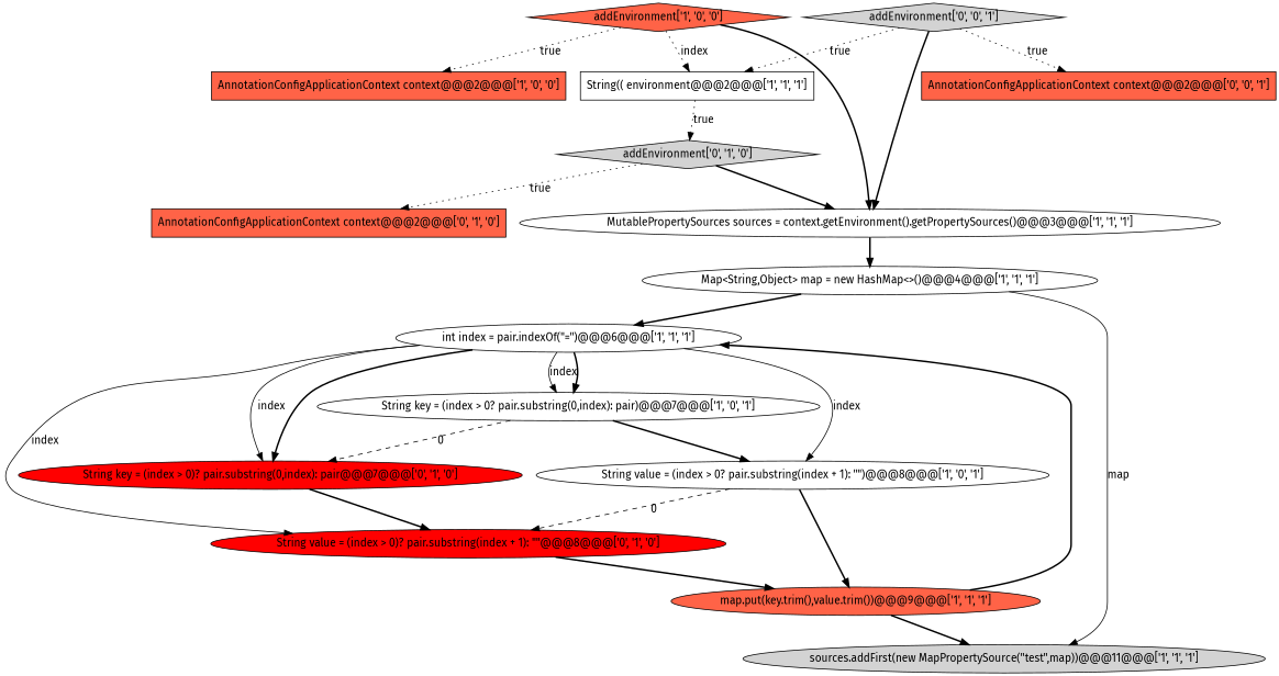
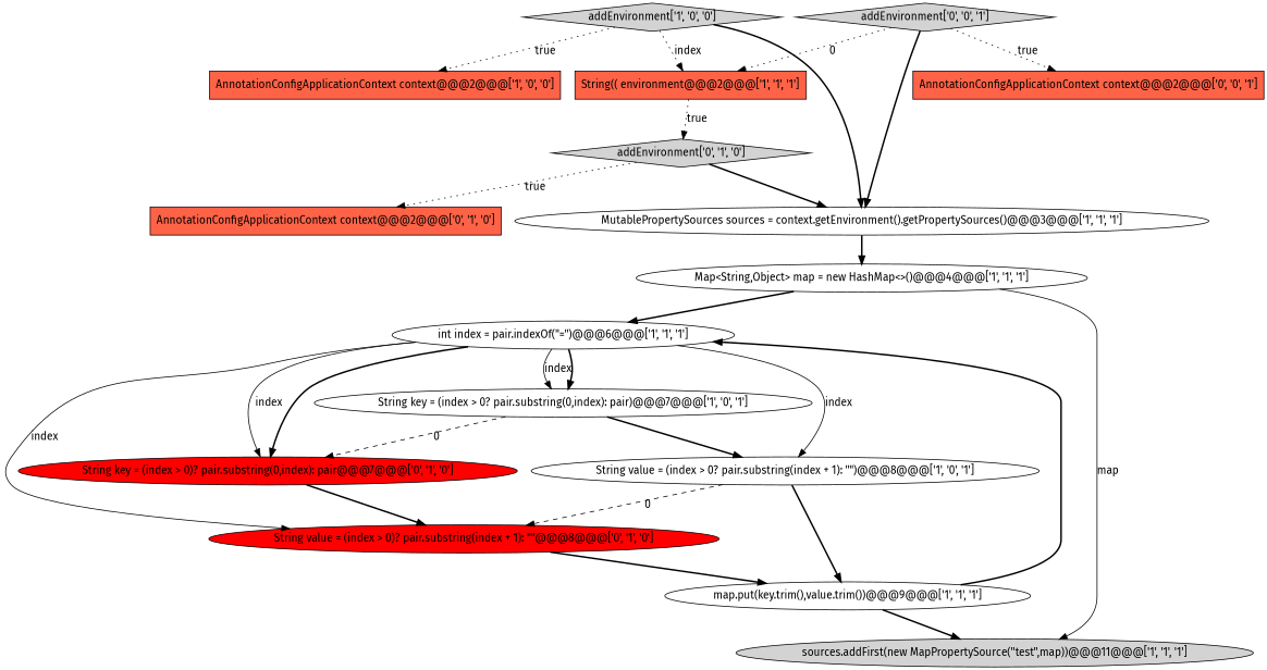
  digraph {
    fontname="Fira Sans"
    node [fillcolor=white fontname="Fira Sans" shape=ellipse style=filled]
    edge [fontname="Fira Sans" style=bold]
    n1 [fillcolor=tomato label="AnnotationConfigApplicationContext context@@@2@@@['1', '0', '0']" shape=box]
    n2 [label="String key = (index > 0? pair.substring(0,index): pair)@@@7@@@['1', '0', '1']"]
    n3 [fillcolor=red label="String key = (index > 0)? pair.substring(0,index): pair@@@7@@@['0', '1', '0']"]
    n4 [label="String value = (index > 0? pair.substring(index + 1): \"\")@@@8@@@['1', '0', '1']"]
    n5 [fillcolor=red label="String value = (index > 0)? pair.substring(index + 1): \"\"@@@8@@@['0', '1', '0']"]
-   n6 [fillcolor=tomato label="map.put(key.trim(),value.trim())@@@9@@@['1', '1', '1']"]
+   n6 [label="map.put(key.trim(),value.trim())@@@9@@@['1', '1', '1']"]
    n7 [fillcolor=tomato label="AnnotationConfigApplicationContext context@@@2@@@['0', '1', '0']" shape=box]
    n8 [fillcolor=lightgray label="addEnvironment['0', '0', '1']" shape=diamond]
    n9 [label="MutablePropertySources sources = context.getEnvironment().getPropertySources()@@@3@@@['1', '1', '1']"]
-   n10 [label="String(( environment@@@2@@@['1', '1', '1']" shape=box]
+   n10 [fillcolor=tomato label="String(( environment@@@2@@@['1', '1', '1']" shape=box]
    n11 [fillcolor=tomato label="AnnotationConfigApplicationContext context@@@2@@@['0', '0', '1']" shape=box]
    n12 [label="Map<String,Object> map = new HashMap<>()@@@4@@@['1', '1', '1']"]
    n13 [fillcolor=lightgray label="addEnvironment['0', '1', '0']" shape=diamond]
    n14 [label="int index = pair.indexOf(\"=\")@@@6@@@['1', '1', '1']"]
    n15 [fillcolor=lightgray label="sources.addFirst(new MapPropertySource(\"test\",map))@@@11@@@['1', '1', '1']"]
-   n16 [fillcolor=tomato label="addEnvironment['1', '0', '0']" shape=diamond]
+   n16 [fillcolor=lightgray label="addEnvironment['1', '0', '0']" shape=diamond]
    n2 -> n3 [label=0 style=dashed]
    n2 -> n4
    n3 -> n5
    n4 -> n5 [label=0 style=dashed]
    n4 -> n6
    n5 -> n6
    n6 -> n14
    n6 -> n15
    n8 -> n9
-   n8 -> n10 [label=true style=dotted]
+   n8 -> n10 [label=0 style=dotted]
    n8 -> n11 [label=true style=dotted]
    n9 -> n12
    n10 -> n13 [label=true style=dotted]
    n12 -> n14
    n12 -> n15 [label=map style=solid]
    n13 -> n7 [label=true style=dotted]
    n13 -> n9
    n14 -> n2 [label=index style=solid]
    n14 -> n2
    n14 -> n3
    n14 -> n3 [label=index style=solid]
    n14 -> n4 [label=index style=solid]
    n14 -> n5 [label=index style=solid]
    n16 -> n1 [label=true style=dotted]
    n16 -> n9
    n16 -> n10 [label=index style=dotted]
  }
